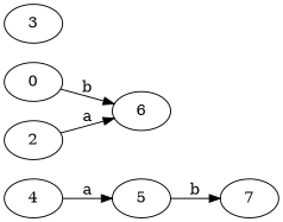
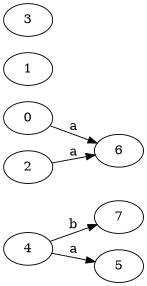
  strict digraph {
    rankdir=LR
    4
    7
    5
    0
    6
+   1
    2
    3
-   5 -> 7 [label=b]
+   4 -> 7 [label=b]
    4 -> 5 [label=a]
-   0 -> 6 [label=b]
+   0 -> 6 [label=a]
    2 -> 6 [label=a]
  }
